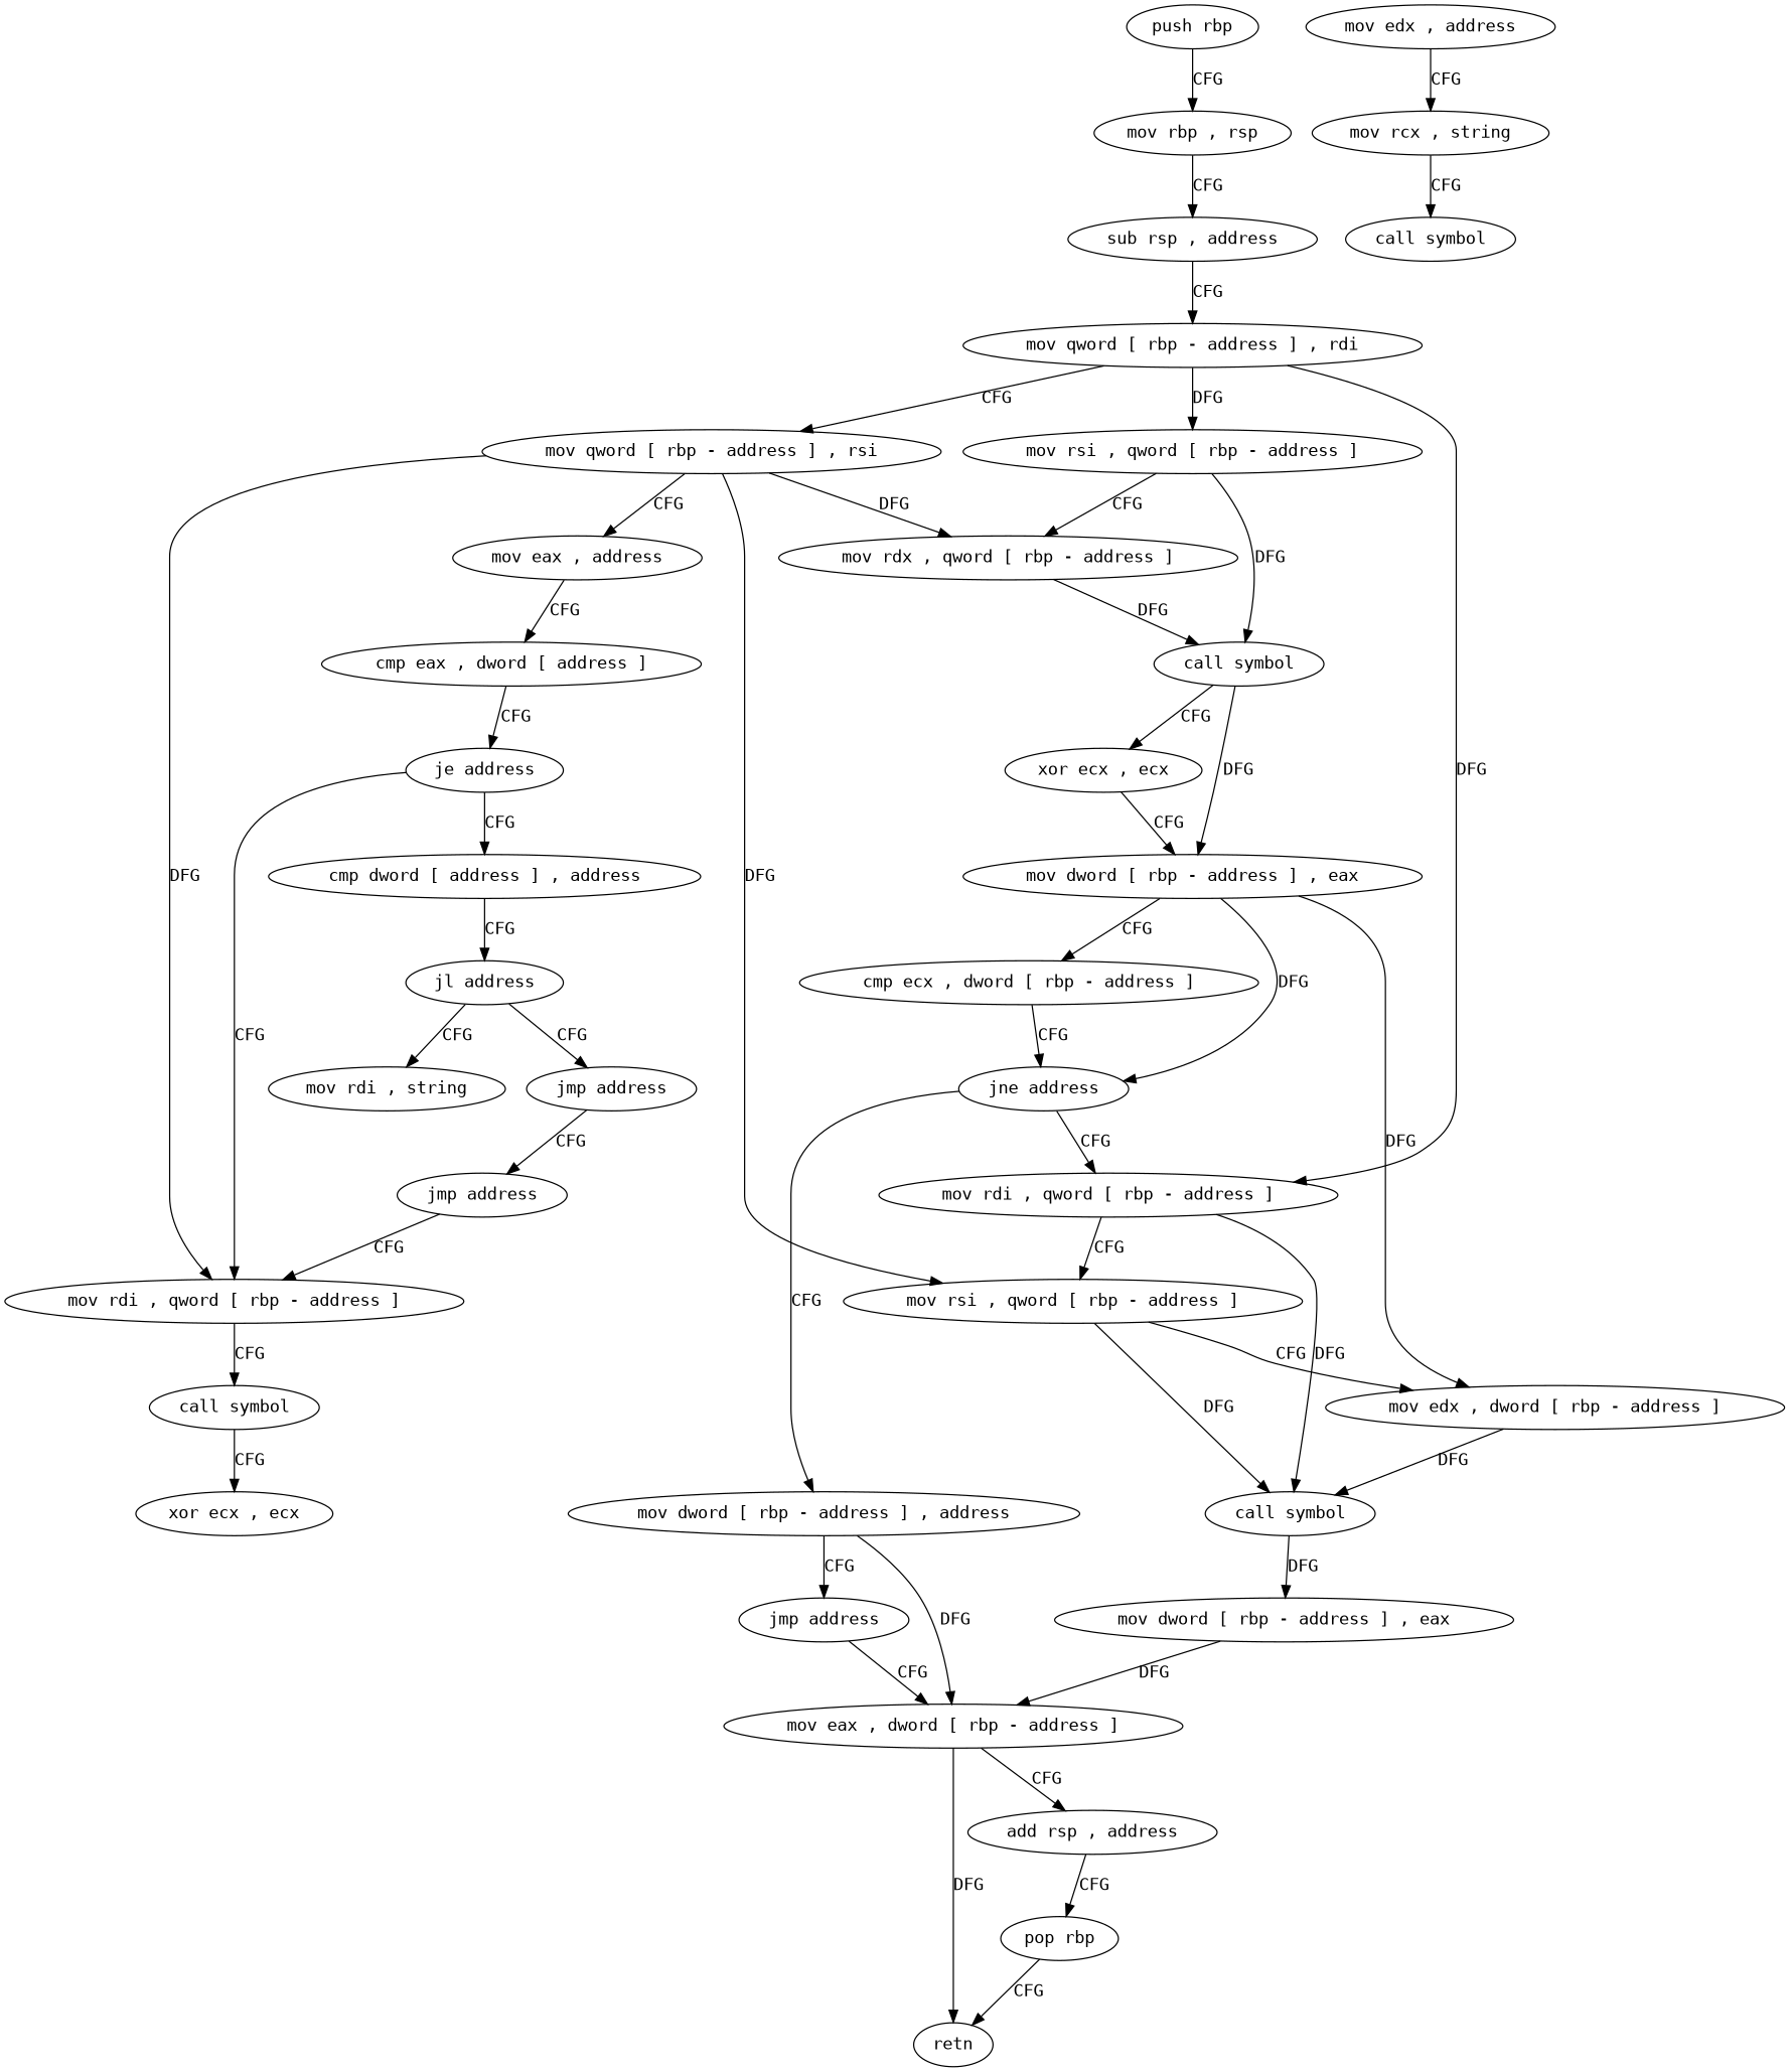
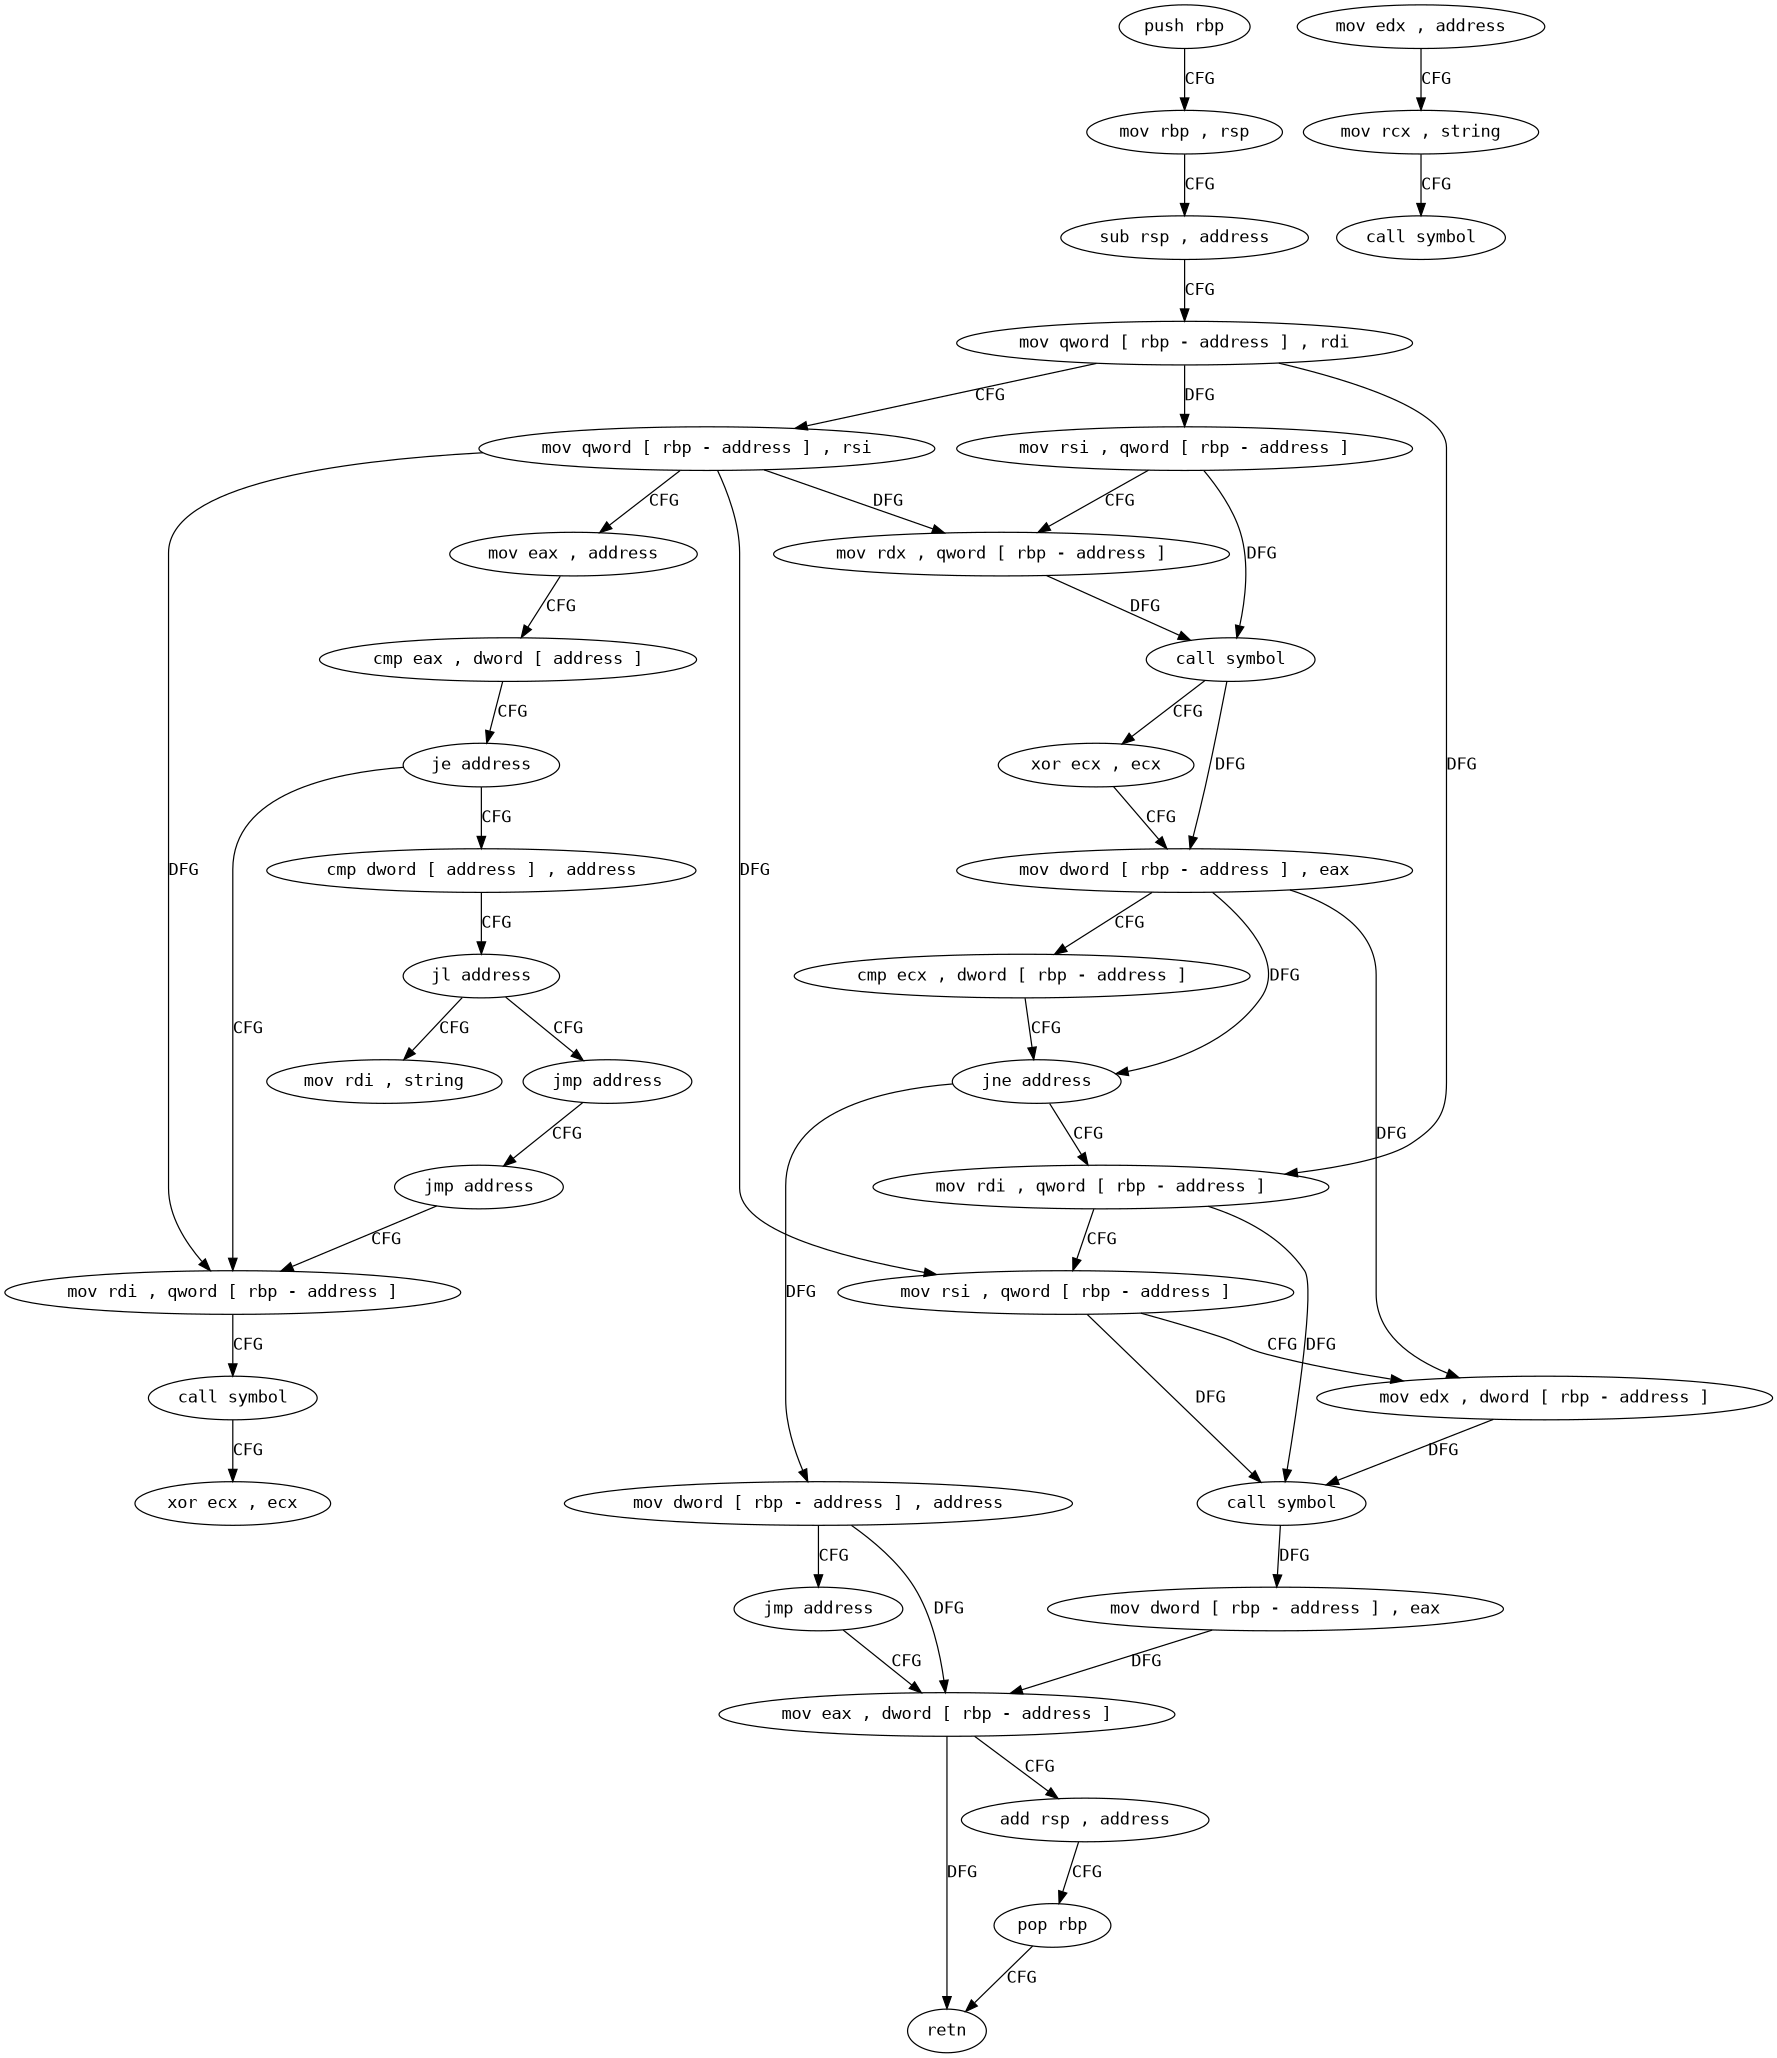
  digraph {
    fontname="DejaVu Sans Mono"
    node [fontname="DejaVu Sans Mono"]
    edge [fontname="DejaVu Sans Mono"]
    n1 [label="push rbp"]
    n2 [label="mov rbp , rsp"]
    n3 [label="sub rsp , address"]
    n4 [label="mov qword [ rbp - address ] , rdi"]
    n5 [label="mov qword [ rbp - address ] , rsi"]
    n6 [label="mov rsi , qword [ rbp - address ]"]
    n7 [label="mov rdi , qword [ rbp - address ]"]
    n8 [label="mov eax , address"]
    n9 [label="mov rdi , qword [ rbp - address ]"]
    n10 [label="mov rdx , qword [ rbp - address ]"]
    n11 [label="mov rsi , qword [ rbp - address ]"]
    n12 [label="call symbol"]
    n13 [label="call symbol"]
    n14 [label="cmp eax , dword [ address ]"]
    n15 [label="call symbol"]
    n16 [label="mov edx , dword [ rbp - address ]"]
    n17 [label="je address"]
    n18 [label="cmp dword [ address ] , address"]
    n19 [label="jl address"]
    n20 [label="xor ecx , ecx"]
    n21 [label="mov rdi , string"]
    n22 [label="jmp address"]
    n23 [label="xor ecx , ecx"]
    n24 [label="mov dword [ rbp - address ] , eax"]
    n25 [label="cmp ecx , dword [ rbp - address ]"]
    n26 [label="jne address"]
    n27 [label="mov dword [ rbp - address ] , address"]
    n28 [label="mov eax , dword [ rbp - address ]"]
    n29 [label="jmp address"]
    n30 [label="mov dword [ rbp - address ] , eax"]
    n31 [label="add rsp , address"]
    n32 [label=retn]
    n33 [label="jmp address"]
    n34 [label="pop rbp"]
    n35 [label="mov edx , address"]
    n36 [label="mov rcx , string"]
    n37 [label="call symbol"]
    n1 -> n2 [label=CFG]
    n2 -> n3 [label=CFG]
    n3 -> n4 [label=CFG]
    n4 -> n5 [label=CFG]
    n4 -> n6 [label=DFG]
    n4 -> n7 [label=DFG]
    n5 -> n8 [label=CFG]
    n5 -> n9 [label=DFG]
    n5 -> n10 [label=DFG]
    n5 -> n11 [label=DFG]
    n6 -> n10 [label=CFG]
    n6 -> n12 [label=DFG]
    n7 -> n11 [label=CFG]
    n7 -> n13 [label=DFG]
    n8 -> n14 [label=CFG]
    n9 -> n15 [label=CFG]
    n10 -> n12 [label=DFG]
    n11 -> n13 [label=DFG]
    n11 -> n16 [label=CFG]
    n12 -> n23 [label=CFG]
    n12 -> n24 [label=DFG]
    n13 -> n30 [label=DFG]
    n14 -> n17 [label=CFG]
    n15 -> n20 [label=CFG]
    n16 -> n13 [label=DFG]
    n17 -> n9 [label=CFG]
    n17 -> n18 [label=CFG]
    n18 -> n19 [label=CFG]
    n19 -> n21 [label=CFG]
    n19 -> n22 [label=CFG]
    n22 -> n33 [label=CFG]
    n23 -> n24 [label=CFG]
    n24 -> n16 [label=DFG]
    n24 -> n25 [label=CFG]
    n24 -> n26 [label=DFG]
    n25 -> n26 [label=CFG]
    n26 -> n7 [label=CFG]
-   n26 -> n27 [label=CFG]
+   n26 -> n27 [label=DFG]
    n27 -> n28 [label=DFG]
    n27 -> n29 [label=CFG]
    n28 -> n31 [label=CFG]
    n28 -> n32 [label=DFG]
    n29 -> n28 [label=CFG]
    n30 -> n28 [label=DFG]
    n31 -> n34 [label=CFG]
    n33 -> n9 [label=CFG]
    n34 -> n32 [label=CFG]
    n35 -> n36 [label=CFG]
    n36 -> n37 [label=CFG]
  }
